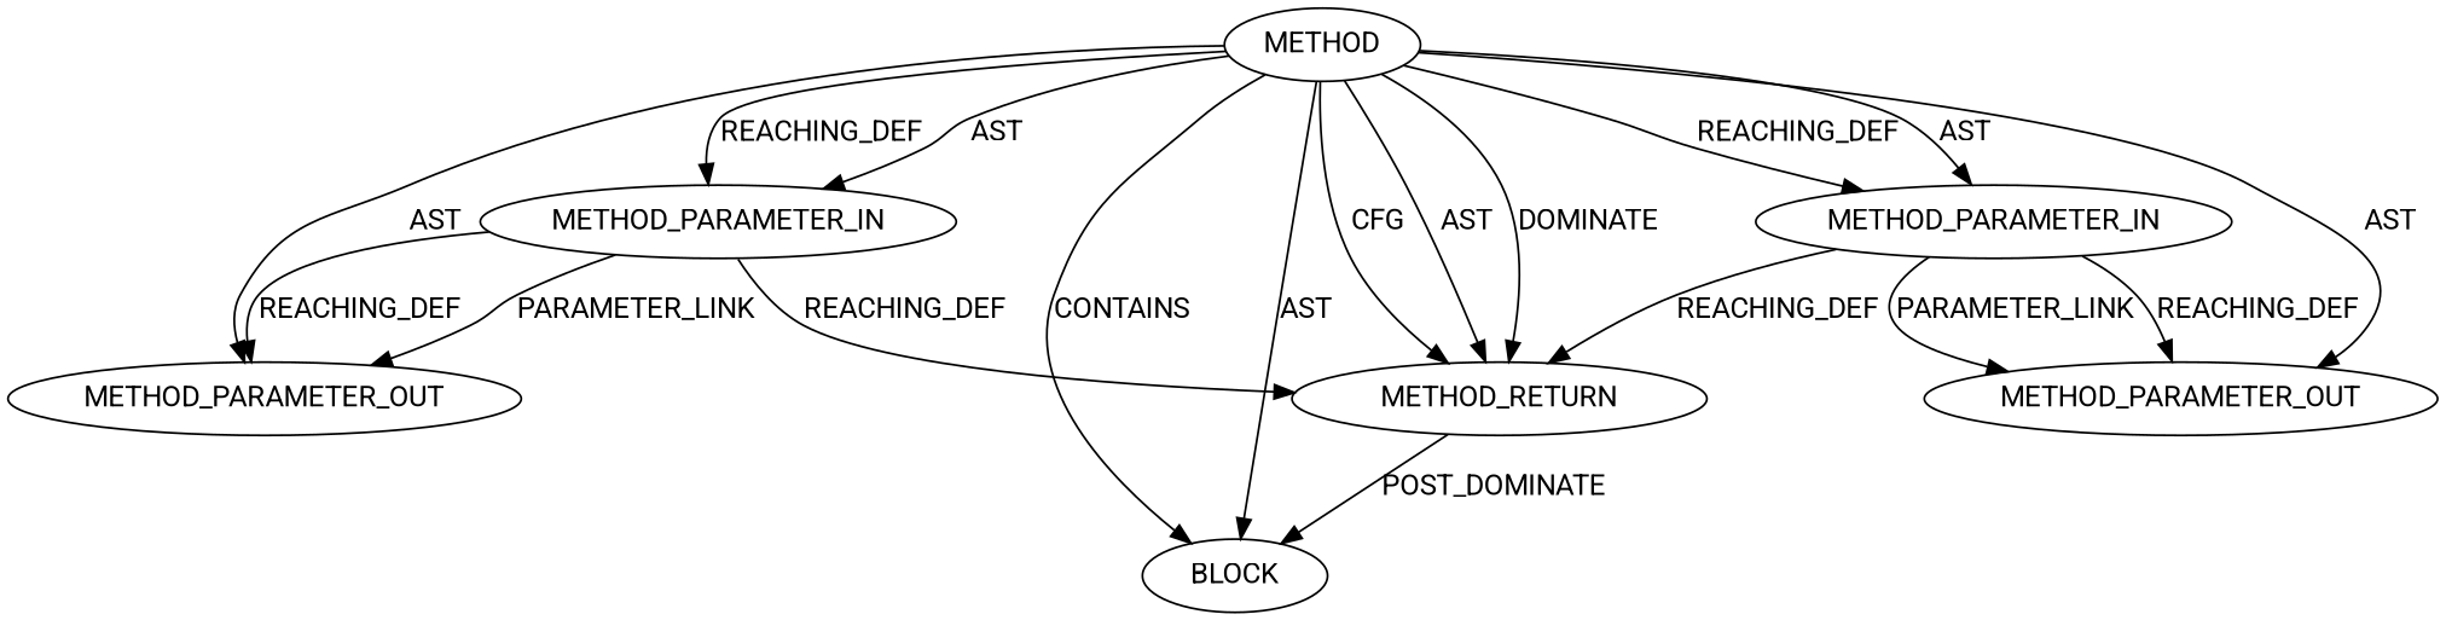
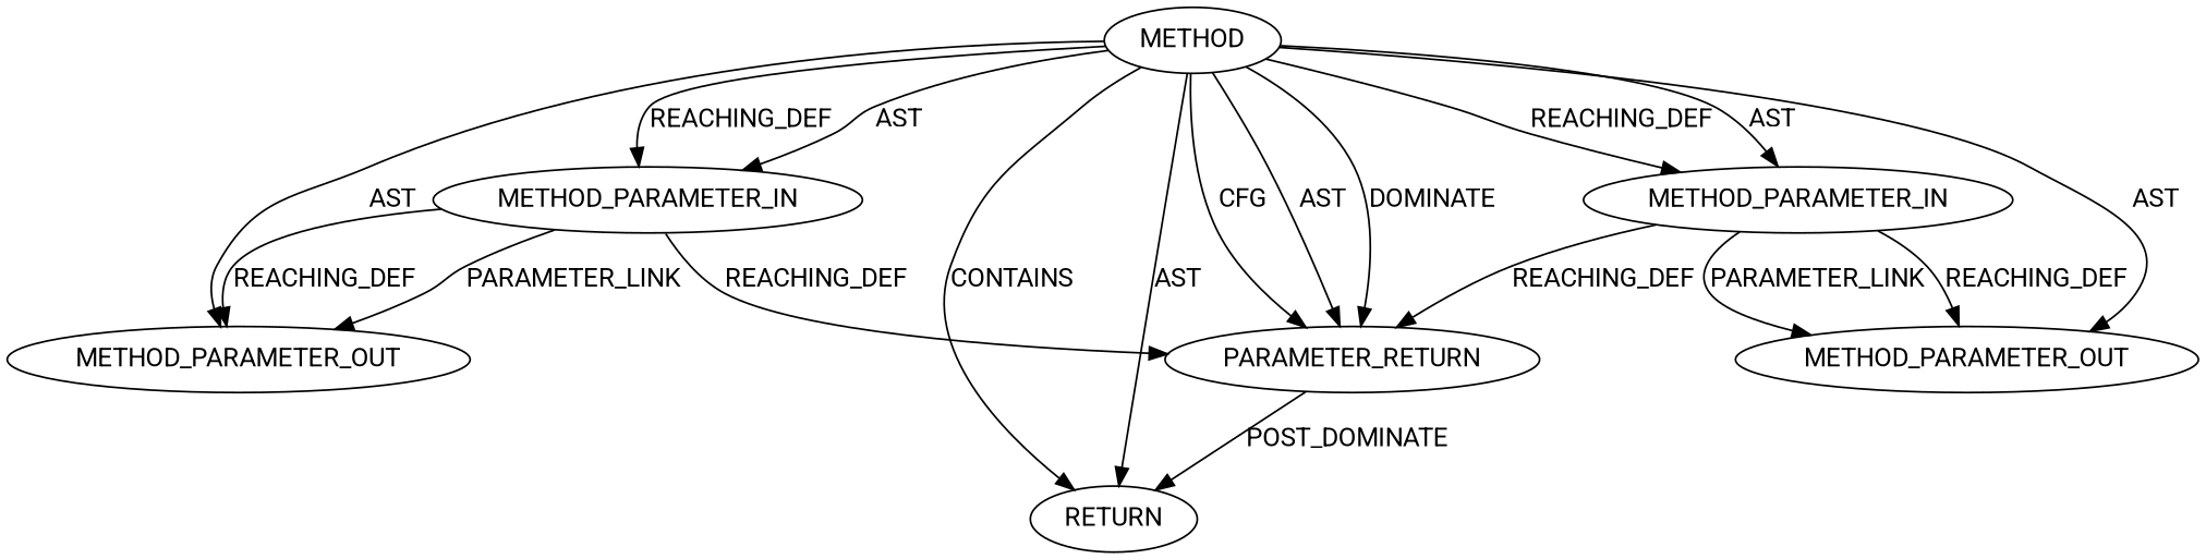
  digraph {
    fontname=Roboto
    node [CODE=p1 EVALUATION_STRATEGY=BY_VALUE IS_VARIADIC=false ORDER=1 TYPE_FULL_NAME=ANY fontname=Roboto]
    edge [fontname=Roboto]
    n1 [INDEX=1 NAME=p1 label=METHOD_PARAMETER_OUT]
    n2 [AST_PARENT_FULL_NAME="<global>" AST_PARENT_TYPE=NAMESPACE_BLOCK CODE="<empty>" FILENAME="<empty>" FULL_NAME="<operator>.addition" IS_EXTERNAL=true NAME="<operator>.addition" ORDER=0 label=METHOD EVALUATION_STRATEGY="" IS_VARIADIC="" TYPE_FULL_NAME=""]
-   n3 [ARGUMENT_INDEX=1 CODE="<empty>" label=BLOCK EVALUATION_STRATEGY="" IS_VARIADIC=""]
+   n3 [ARGUMENT_INDEX=1 CODE="<empty>" label=RETURN EVALUATION_STRATEGY="" IS_VARIADIC=""]
    n4 [CODE=p2 INDEX=2 NAME=p2 ORDER=2 label=METHOD_PARAMETER_IN]
    n5 [INDEX=1 NAME=p1 label=METHOD_PARAMETER_IN]
-   n6 [CODE=RET ORDER=2 label=METHOD_RETURN IS_VARIADIC=""]
+   n6 [CODE=RET ORDER=2 label=PARAMETER_RETURN IS_VARIADIC=""]
    n7 [CODE=p2 INDEX=2 NAME=p2 ORDER=2 label=METHOD_PARAMETER_OUT]
    n2 -> n1 [label=AST]
    n2 -> n3 [label=CONTAINS]
    n2 -> n3 [label=AST]
    n2 -> n4 [label=REACHING_DEF]
    n2 -> n4 [label=AST]
    n2 -> n5 [label=REACHING_DEF]
    n2 -> n5 [label=AST]
    n2 -> n6 [label=CFG]
    n2 -> n6 [label=AST]
    n2 -> n6 [label=DOMINATE]
    n2 -> n7 [label=AST]
    n4 -> n6 [VARIABLE=p2 label=REACHING_DEF]
    n4 -> n7 [label=PARAMETER_LINK]
    n4 -> n7 [VARIABLE=p2 label=REACHING_DEF]
    n5 -> n1 [label=PARAMETER_LINK]
    n5 -> n1 [VARIABLE=p1 label=REACHING_DEF]
    n5 -> n6 [VARIABLE=p1 label=REACHING_DEF]
    n6 -> n3 [label=POST_DOMINATE]
  }
